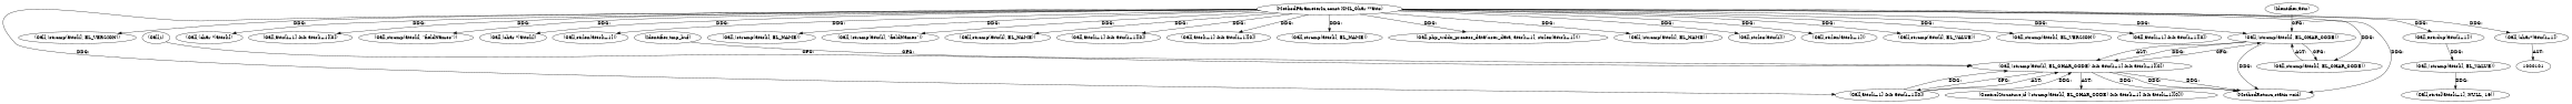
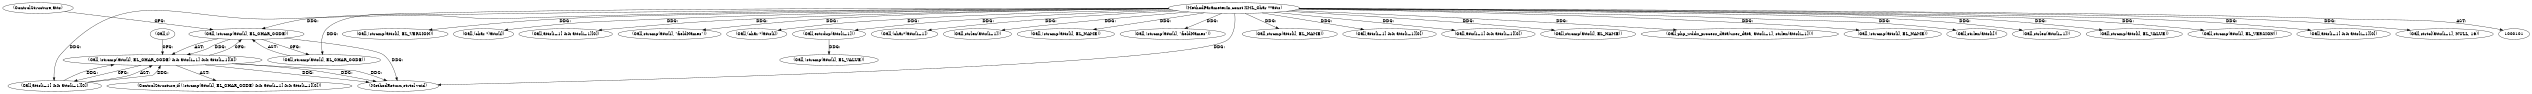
  digraph {
    n1 [label="(Call,!strcmp(atts[i], EL_CHAR_CODE))"]
    n2 [label="(Call,!strcmp(atts[i], EL_CHAR_CODE) && atts[i+1] && atts[i+1][0])"]
-   n3 [label="(MethodReturn,static void)"]
+   n3 [label="(MethodReturn,strtol void)"]
    n4 [label="(Call,strcmp(atts[i], EL_CHAR_CODE))"]
    n5 [label="(Call,atts[i+1] && atts[i+1][0])"]
    n6 [label="(ControlStructure,if (!strcmp(atts[i], EL_CHAR_CODE) && atts[i+1] && atts[i+1][0]))"]
    n7 [label="(MethodParameterIn,const XML_Char **atts)"]
    n8 [label="(Call,!strcmp(atts[i], EL_VERSION))"]
    n9 [label="(Call,(char *)atts[i])"]
    n10 [label="(Call,atts[i+1] && atts[i+1][0])"]
    n11 [label="(Call,strcmp(atts[i], \"fieldNames\"))"]
    n12 [label="(Call,(char *)atts[i])"]
    n13 [label="(Call,estrdup(atts[i+1]))"]
    n14 [label="(Call,(char*)atts[i+1])"]
    n15 [label="(Call,strlen(atts[i+1]))"]
    n16 [label="(Call,!strcmp(atts[i], EL_NAME))"]
    n17 [label="(Call,!strcmp(atts[i], \"fieldNames\"))"]
    n18 [label="(Call,strcmp(atts[i], EL_NAME))"]
    n19 [label="(Call,atts[i+1] && atts[i+1][0])"]
    n20 [label="(Call,atts[i+1] && atts[i+1][0])"]
    n21 [label="(Call,strcmp(atts[i], EL_NAME))"]
    n22 [label="(Call,php_wddx_process_data(user_data, atts[i+1], strlen(atts[i+1])))"]
    n23 [label="(Call,!strcmp(atts[i], EL_NAME))"]
    n24 [label="(Call,strlen(atts[i]))"]
    n25 [label="(Call,strlen(atts[i+1]))"]
    n26 [label="(Call,strcmp(atts[i], EL_VALUE))"]
    n27 [label="(Call,strcmp(atts[i], EL_VERSION))"]
    n28 [label="(Call,atts[i+1] && atts[i+1][0])"]
    n29 [label="(Call,strtol(atts[i+1], NULL, 16))"]
    1000101
    n31 [label="(Call,!strcmp(atts[i], EL_VALUE))"]
-   n32 [label="(Identifier,tmp_buf)"]
-   n33 [label="(Identifier,atts)"]
+   n33 [label="(ControlStructure,atts)"]
    n34 [label="(Call,i)"]
    n1 -> n2 [label="AST: "]
    n1 -> n2 [label="DDG: "]
    n1 -> n3 [label="DDG: "]
    n1 -> n4 [label="CFG: "]
    n2 -> n1 [label="CFG: "]
    n2 -> n3 [label="DDG: "]
    n2 -> n3 [label="DDG: "]
    n2 -> n3 [label="DDG: "]
    n2 -> n5 [label="CFG: "]
    n2 -> n6 [label="AST: "]
    n4 -> n1 [label="AST: "]
    n5 -> n2 [label="AST: "]
    n5 -> n2 [label="DDG: "]
    n5 -> n2 [label="DDG: "]
    n7 -> n1 [label="DDG: "]
    n7 -> n3 [label="DDG: "]
    n7 -> n4 [label="DDG: "]
    n7 -> n5 [label="DDG: "]
    n7 -> n8 [label="DDG: "]
    n7 -> n9 [label="DDG: "]
    n7 -> n10 [label="DDG: "]
    n7 -> n11 [label="DDG: "]
    n7 -> n12 [label="DDG: "]
    n7 -> n13 [label="DDG: "]
    n7 -> n14 [label="DDG: "]
    n7 -> n15 [label="DDG: "]
    n7 -> n16 [label="DDG: "]
    n7 -> n17 [label="DDG: "]
    n7 -> n18 [label="DDG: "]
    n7 -> n19 [label="DDG: "]
    n7 -> n20 [label="DDG: "]
    n7 -> n21 [label="DDG: "]
    n7 -> n22 [label="DDG: "]
    n7 -> n23 [label="DDG: "]
    n7 -> n24 [label="DDG: "]
    n7 -> n25 [label="DDG: "]
    n7 -> n26 [label="DDG: "]
    n7 -> n27 [label="DDG: "]
    n7 -> n28 [label="DDG: "]
-   n31 -> n29 [label="DDG: "]
-   n14 -> 1000101 [label="AST: "]
+   n7 -> n29 [label="DDG: "]
+   n7 -> 1000101 [label="AST: "]
    n13 -> n31 [label="DDG: "]
-   n32 -> n2 [label="CFG: "]
    n33 -> n1 [label="CFG: "]
    n34 -> n2 [label="CFG: "]
  }
